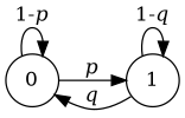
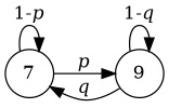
  digraph {
    rankdir=LR
    node [shape=circle]
-   0
-   1
+   0 [label=7]
+   1 [label=9]
    0 -> 0 [label=<1-<I>p</I>>]
    0 -> 1 [label=<<I>p</I>>]
    1 -> 0 [label=<<I>q</I>>]
    1 -> 1 [label=<1-<I>q</I>>]
  }
